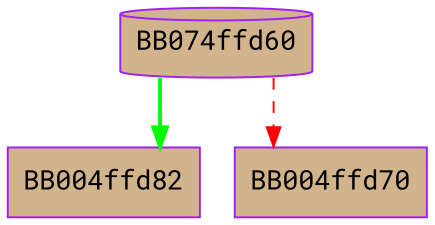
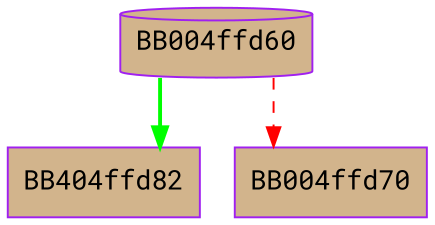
  digraph {
    fontname="Roboto Mono"
    splines=ortho
    node [color=purple fillcolor=tan fontname="Roboto Mono" shape=box style=filled]
    edge [fontname="Roboto Mono"]
-   BB004ffd60 [shape=cylinder label=BB074ffd60]
-   BB004ffd82
+   BB004ffd60 [shape=cylinder]
+   BB004ffd82 [label=BB404ffd82]
    BB004ffd70
    BB004ffd60 -> BB004ffd82 [color=green style=bold]
    BB004ffd60 -> BB004ffd70 [color=red style=dashed]
  }
